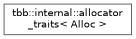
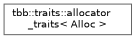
  digraph {
    rankdir=TB
-   n1 [color=grey40 fillcolor=white fontname=Helvetica fontsize=10 height=0.2 label="tbb::internal::allocator\l_traits\< Alloc \>" shape=box style=filled width=0.4]
+   n1 [color=grey40 fillcolor=white fontname=Helvetica fontsize=10 height=0.2 label="tbb::traits::allocator\l_traits\< Alloc \>" shape=box style=filled width=0.4]
  }
